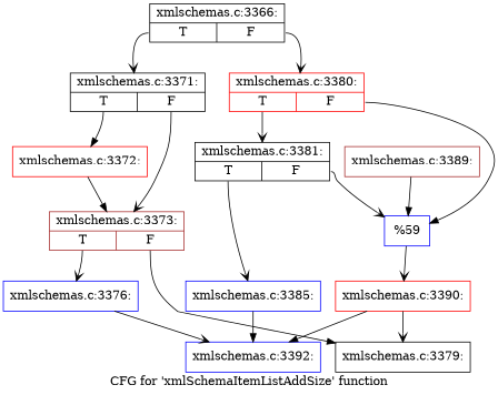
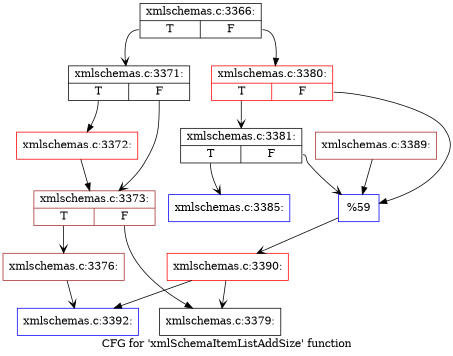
  digraph {
    label="CFG for 'xmlSchemaItemListAddSize' function"
    node [color=black shape=record]
    edge [arrowhead=vee]
    n1 [label="{xmlschemas.c:3366:|{<s0>T|<s1>F}}"]
    n2 [label="{xmlschemas.c:3371:|{<s0>T|<s1>F}}"]
    n3 [color=red label="{xmlschemas.c:3380:|{<s0>T|<s1>F}}"]
    n4 [color=red label="{xmlschemas.c:3372:}"]
    n5 [color=brown label="{xmlschemas.c:3373:|{<s0>T|<s1>F}}"]
    n6 [label="{xmlschemas.c:3381:|{<s0>T|<s1>F}}"]
    n7 [color=blue label="{%59}"]
-   n8 [color=blue label="{xmlschemas.c:3376:}"]
+   n8 [color=brown label="{xmlschemas.c:3376:}"]
    n9 [label="{xmlschemas.c:3379:}"]
    n10 [color=blue label="{xmlschemas.c:3385:}"]
    n11 [color=red label="{xmlschemas.c:3390:}"]
    n12 [color=blue label="{xmlschemas.c:3392:}"]
    n13 [color=brown label="{xmlschemas.c:3389:}"]
    n1 -> n2 [tailport=s0]
-   n1 -> n3 [tailport=s1]
+   n1 -> n3 [arrowhead=normal tailport=s1]
    n2 -> n4 [arrowhead=normal tailport=s0]
    n2 -> n5 [tailport=s1]
    n3 -> n6 [tailport=s0]
    n3 -> n7 [arrowhead=normal tailport=s1]
    n4 -> n5 [arrowhead=normal]
    n5 -> n8 [tailport=s0]
    n5 -> n9 [arrowhead=normal tailport=s1]
    n6 -> n7 [tailport=s1]
    n6 -> n10 [tailport=s0]
    n7 -> n11
    n8 -> n12
-   n10 -> n12 [arrowhead=normal]
    n11 -> n9
    n11 -> n12 [arrowhead=normal]
    n13 -> n7 [arrowhead=normal]
  }
